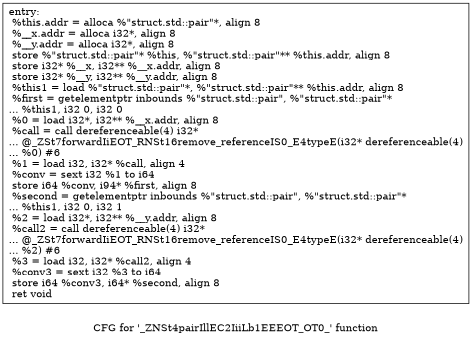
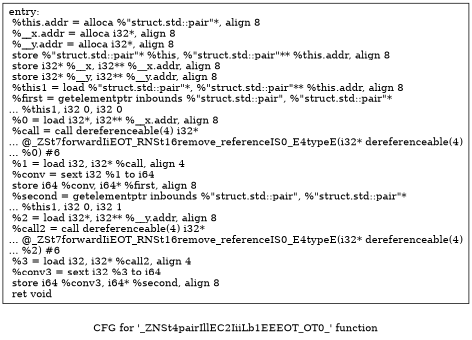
  digraph {
    label="CFG for '_ZNSt4pairIllEC2IiiLb1EEEOT_OT0_' function"
    rankdir=LR
-   n1 [label="{entry:\l  %this.addr = alloca %\"struct.std::pair\"*, align 8\l  %__x.addr = alloca i32*, align 8\l  %__y.addr = alloca i32*, align 8\l  store %\"struct.std::pair\"* %this, %\"struct.std::pair\"** %this.addr, align 8\l  store i32* %__x, i32** %__x.addr, align 8\l  store i32* %__y, i32** %__y.addr, align 8\l  %this1 = load %\"struct.std::pair\"*, %\"struct.std::pair\"** %this.addr, align 8\l  %first = getelementptr inbounds %\"struct.std::pair\", %\"struct.std::pair\"*\l... %this1, i32 0, i32 0\l  %0 = load i32*, i32** %__x.addr, align 8\l  %call = call dereferenceable(4) i32*\l... @_ZSt7forwardIiEOT_RNSt16remove_referenceIS0_E4typeE(i32* dereferenceable(4)\l... %0) #6\l  %1 = load i32, i32* %call, align 4\l  %conv = sext i32 %1 to i64\l  store i64 %conv, i94* %first, align 8\l  %second = getelementptr inbounds %\"struct.std::pair\", %\"struct.std::pair\"*\l... %this1, i32 0, i32 1\l  %2 = load i32*, i32** %__y.addr, align 8\l  %call2 = call dereferenceable(4) i32*\l... @_ZSt7forwardIiEOT_RNSt16remove_referenceIS0_E4typeE(i32* dereferenceable(4)\l... %2) #6\l  %3 = load i32, i32* %call2, align 4\l  %conv3 = sext i32 %3 to i64\l  store i64 %conv3, i64* %second, align 8\l  ret void\l}" shape=record]
+   n1 [label="{entry:\l  %this.addr = alloca %\"struct.std::pair\"*, align 8\l  %__x.addr = alloca i32*, align 8\l  %__y.addr = alloca i32*, align 8\l  store %\"struct.std::pair\"* %this, %\"struct.std::pair\"** %this.addr, align 8\l  store i32* %__x, i32** %__x.addr, align 8\l  store i32* %__y, i32** %__y.addr, align 8\l  %this1 = load %\"struct.std::pair\"*, %\"struct.std::pair\"** %this.addr, align 8\l  %first = getelementptr inbounds %\"struct.std::pair\", %\"struct.std::pair\"*\l... %this1, i32 0, i32 0\l  %0 = load i32*, i32** %__x.addr, align 8\l  %call = call dereferenceable(4) i32*\l... @_ZSt7forwardIiEOT_RNSt16remove_referenceIS0_E4typeE(i32* dereferenceable(4)\l... %0) #6\l  %1 = load i32, i32* %call, align 4\l  %conv = sext i32 %1 to i64\l  store i64 %conv, i64* %first, align 8\l  %second = getelementptr inbounds %\"struct.std::pair\", %\"struct.std::pair\"*\l... %this1, i32 0, i32 1\l  %2 = load i32*, i32** %__y.addr, align 8\l  %call2 = call dereferenceable(4) i32*\l... @_ZSt7forwardIiEOT_RNSt16remove_referenceIS0_E4typeE(i32* dereferenceable(4)\l... %2) #6\l  %3 = load i32, i32* %call2, align 4\l  %conv3 = sext i32 %3 to i64\l  store i64 %conv3, i64* %second, align 8\l  ret void\l}" shape=record]
  }
